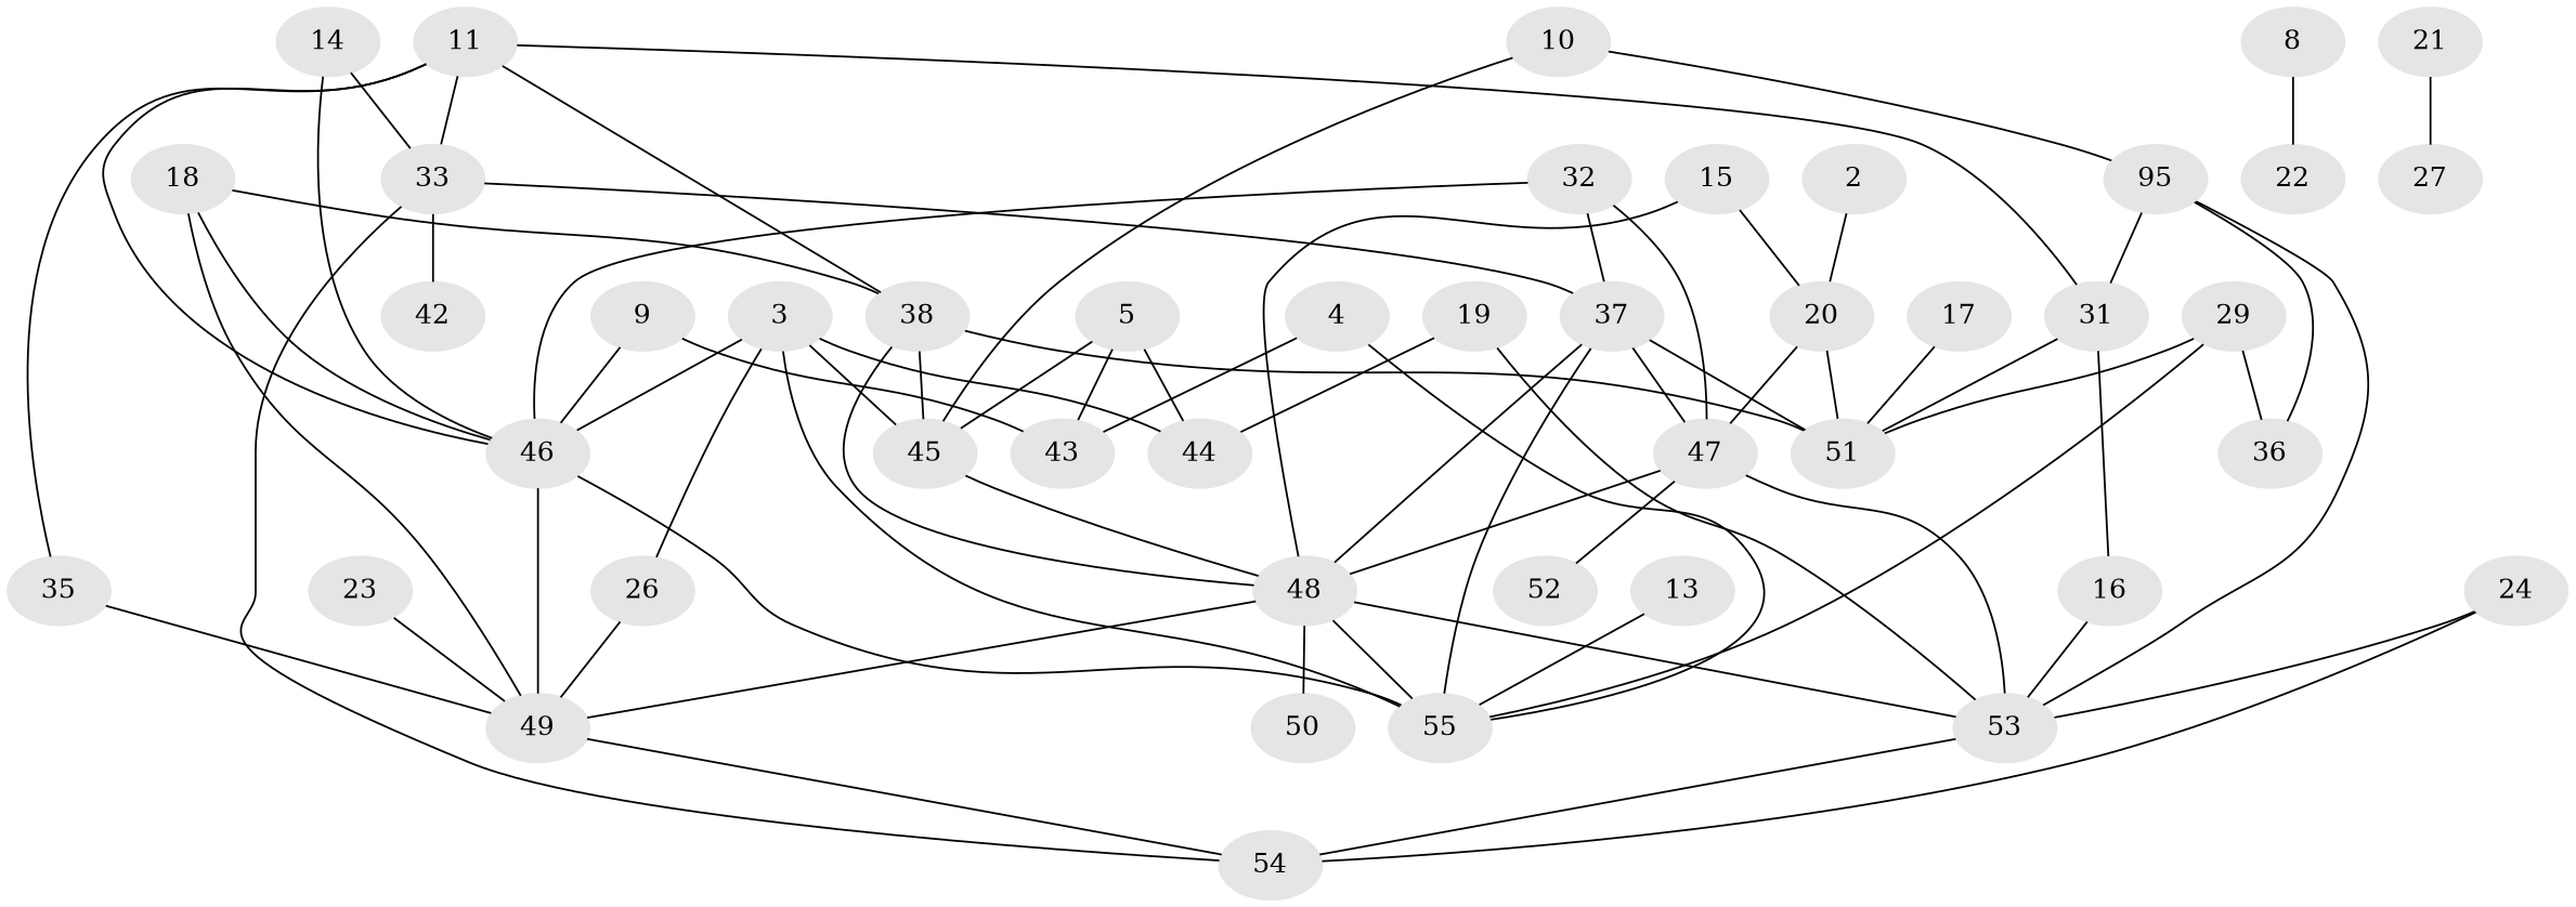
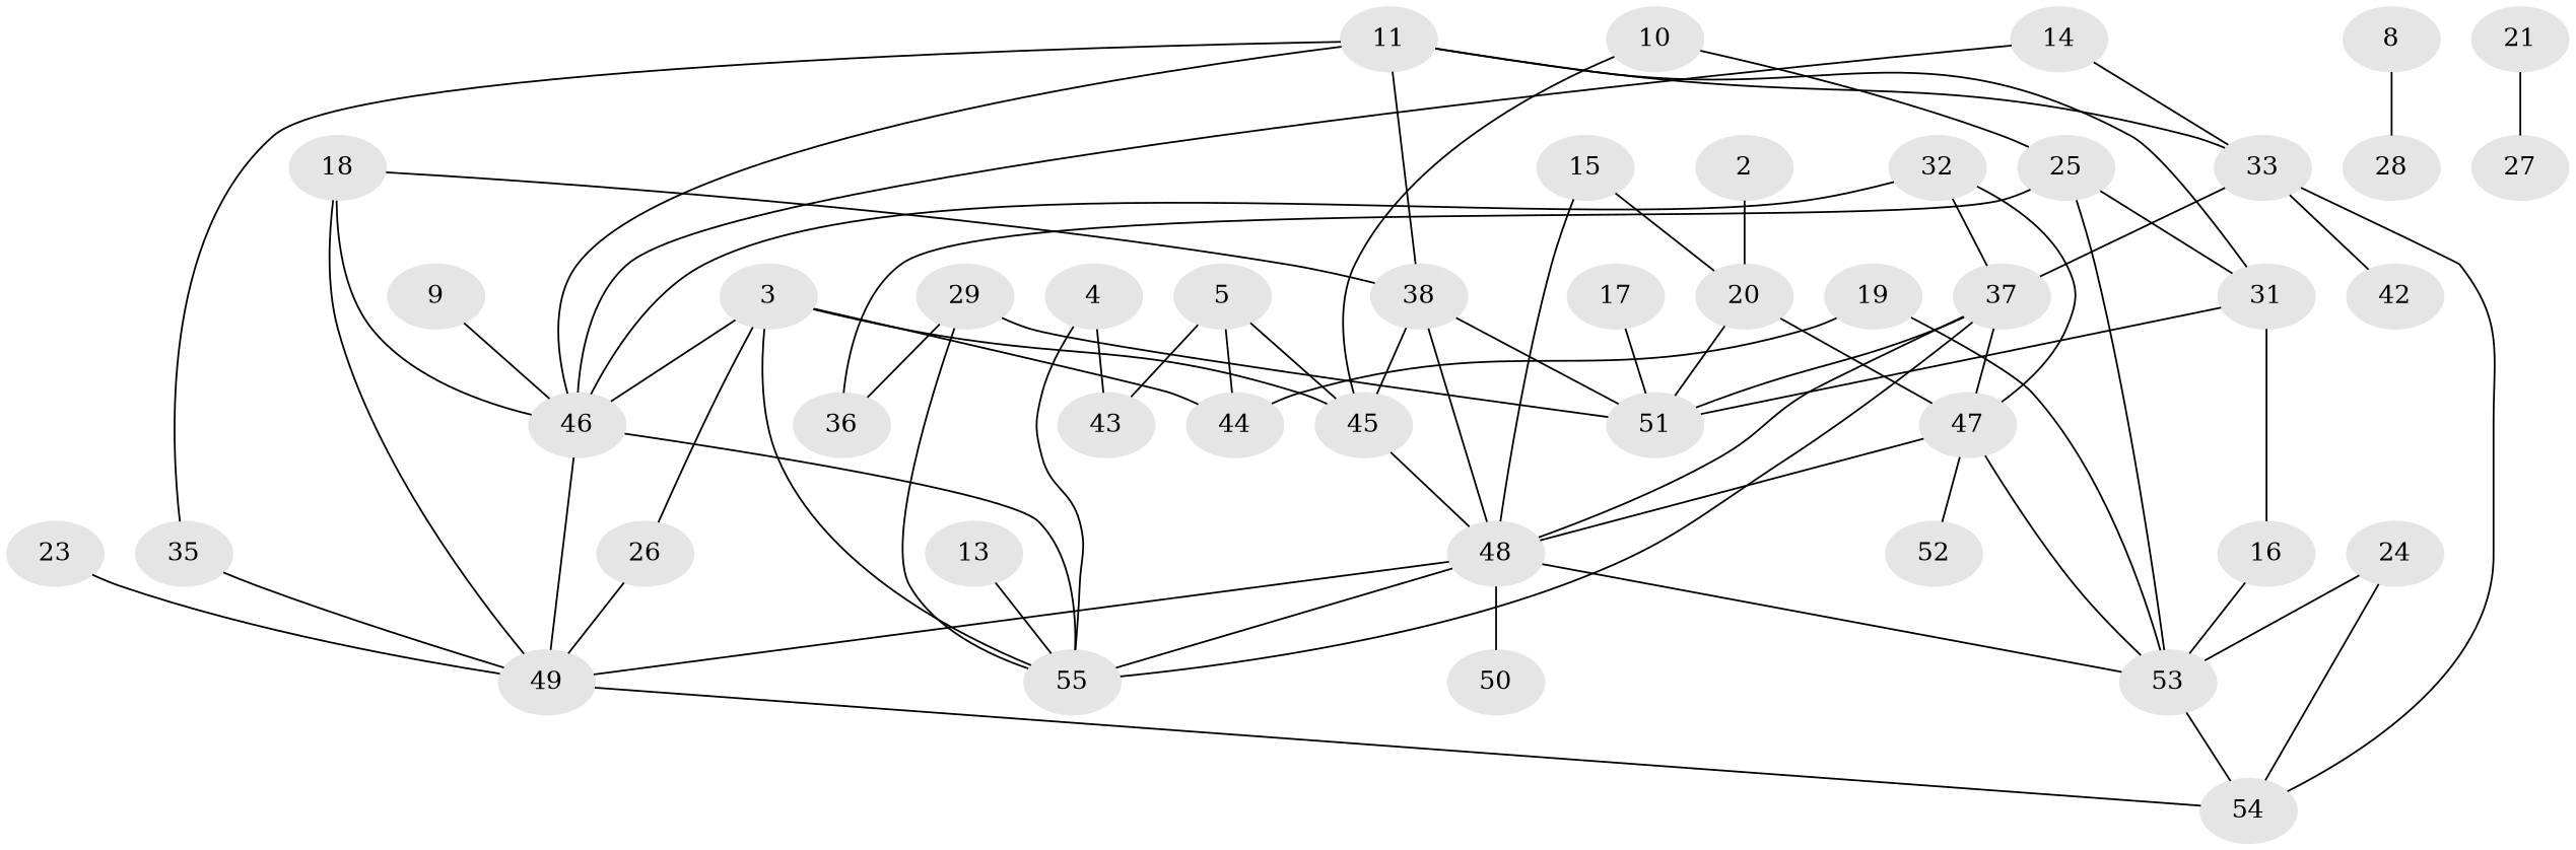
  graph {
    node [color=gray90 style=filled]
    edge [weight=1.0]
    2
    20
    51
    47
    3
    26
    44
    45
    46
    55
    49
    48
    4
    43
    5
    8
-   22
+   22 [label=28]
    9
    10
-   25 [label=95]
+   25
    31
    53
    36
    11
    33
    35
    38
    16
    54
    37
    42
    13
    14
    15
    50
    17
    18
    19
    52
    21
    27
    23
    24
    29
    32
    2 -- 20
    20 -- 51
    20 -- 47
    47 -- 48
    47 -- 53
    47 -- 52
    3 -- 26
    3 -- 44
    3 -- 45
    3 -- 46
    3 -- 55
    26 -- 49
    45 -- 48
    46 -- 55 [weight=2.0]
    46 -- 49
    49 -- 54
    48 -- 55
    48 -- 49
    48 -- 53
    48 -- 50
    4 -- 55
    4 -- 43
    5 -- 44 [weight=2.0]
    5 -- 45
    5 -- 43
    8 -- 22
    9 -- 46
-   9 -- 43
    10 -- 45
    10 -- 25
    25 -- 31
    25 -- 53
    25 -- 36
    31 -- 51
    31 -- 16
    53 -- 54
    11 -- 46
    11 -- 31
    11 -- 33
    11 -- 35
    11 -- 38
    33 -- 54
    33 -- 37
    33 -- 42
    35 -- 49
    38 -- 51
    38 -- 45
    38 -- 48
    16 -- 53
    37 -- 51
    37 -- 47
    37 -- 55 [weight=2.0]
    37 -- 48
    13 -- 55
    14 -- 46
    14 -- 33
    15 -- 20
    15 -- 48
    17 -- 51
    18 -- 46
    18 -- 49
    18 -- 38
    19 -- 44
    19 -- 53
    21 -- 27
    23 -- 49
    24 -- 53
    24 -- 54
    29 -- 51
    29 -- 55
    29 -- 36
    32 -- 47
    32 -- 46
    32 -- 37
  }
